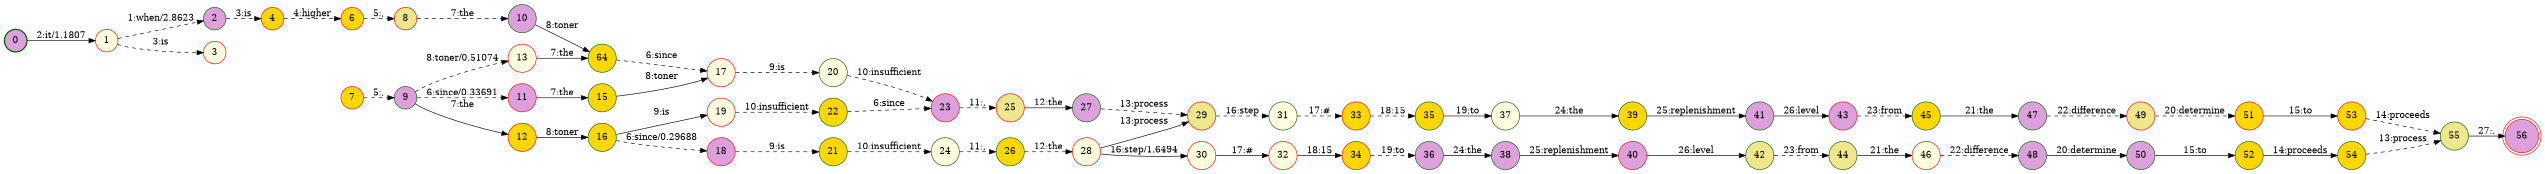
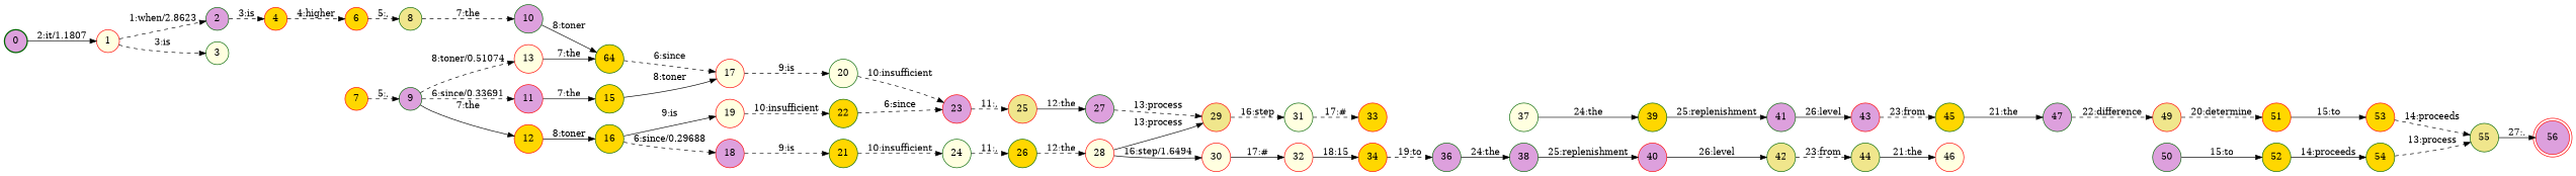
  digraph {
    nodesep=0.25
    rankdir=LR
    ranksep=0.4
    node [color=darkgreen fillcolor=gold fontsize=14 shape=circle style="solid,filled"]
    edge [fontsize=14 style=dashed]
    n1 [fillcolor=plum label=0 style="bold,filled"]
    n2 [color=red fillcolor=lightyellow label=1]
    n3 [fillcolor=plum label=2]
-   n4 [color=red fillcolor=lightyellow label=3]
+   n4 [fillcolor=lightyellow label=3]
    n5 [color=red label=4]
    n6 [color=red label=6]
-   n7 [color=red fillcolor=khaki label=8]
+   n7 [fillcolor=khaki label=8]
    n8 [color=red label=7]
    n9 [fillcolor=plum label=9]
    n10 [fillcolor=plum label=10]
    n11 [color=red fillcolor=plum label=11]
    n12 [color=red label=12]
    n13 [color=red fillcolor=lightyellow label=13]
    n14 [label=64]
    n15 [label=15]
    n16 [label=16]
    n17 [color=red fillcolor=lightyellow label=17]
    n18 [color=red fillcolor=lightyellow label=19]
    n19 [color=red fillcolor=plum label=18]
    n20 [fillcolor=lightyellow label=20]
    n21 [label=22]
    n22 [label=21]
    n23 [color=red fillcolor=plum label=23]
    n24 [fillcolor=lightyellow label=24]
    n25 [color=red fillcolor=khaki label=25]
    n26 [label=26]
    n27 [fillcolor=plum label=27]
    n28 [color=red fillcolor=lightyellow label=28]
    n29 [color=red fillcolor=khaki label=29]
    n30 [color=red fillcolor=lightyellow label=30]
    n31 [fillcolor=lightyellow label=31]
    n32 [color=red fillcolor=lightyellow label=32]
    n33 [color=red label=33]
    n34 [color=red label=34]
-   n35 [label=35]
    n36 [fillcolor=plum label=36]
    n37 [fillcolor=lightyellow label=37]
    n38 [fillcolor=plum label=38]
    n39 [label=39]
    n40 [color=red fillcolor=plum label=40]
    n41 [fillcolor=plum label=41]
    n42 [fillcolor=khaki label=42]
    n43 [color=red fillcolor=plum label=43]
    n44 [fillcolor=khaki label=44]
    n45 [label=45]
    n46 [color=red fillcolor=lightyellow label=46]
    n47 [fillcolor=plum label=47]
-   n48 [fillcolor=plum label=48]
    n49 [color=red fillcolor=khaki label=49]
    n50 [fillcolor=plum label=50]
    n51 [color=red label=51]
    n52 [label=52]
    n53 [color=red label=53]
    n54 [label=54]
    n55 [fillcolor=khaki label=55]
    n56 [color=red fillcolor=plum label=56 shape=doublecircle]
    n1 -> n2 [label="2:it/1.1807" style=solid]
    n2 -> n3 [label="1:when/2.8623"]
    n2 -> n4 [label="3:is"]
    n3 -> n5 [label="3:is"]
    n5 -> n6 [label="4:higher"]
    n6 -> n7 [label="5:,"]
    n7 -> n10 [label="7:the"]
    n8 -> n9 [label="5:,"]
    n9 -> n11 [label="6:since/0.33691"]
    n9 -> n12 [label="7:the" style=solid]
    n9 -> n13 [label="8:toner/0.51074"]
    n10 -> n14 [label="8:toner" style=solid]
    n11 -> n15 [label="7:the" style=solid]
    n12 -> n16 [label="8:toner" style=solid]
    n13 -> n14 [label="7:the" style=solid]
    n14 -> n17 [label="6:since"]
    n15 -> n17 [label="8:toner" style=solid]
    n16 -> n18 [label="9:is" style=solid]
    n16 -> n19 [label="6:since/0.29688"]
    n17 -> n20 [label="9:is"]
    n18 -> n21 [label="10:insufficient"]
    n19 -> n22 [label="9:is"]
    n20 -> n23 [label="10:insufficient"]
    n21 -> n23 [label="6:since"]
    n22 -> n24 [label="10:insufficient"]
    n23 -> n25 [label="11:,"]
    n24 -> n26 [label="11:,"]
    n25 -> n27 [label="12:the" style=solid]
    n26 -> n28 [label="12:the"]
    n27 -> n29 [label="13:process"]
    n28 -> n29 [label="13:process" style=solid]
    n28 -> n30 [label="16:step/1.6494" style=solid]
    n29 -> n31 [label="16:step"]
    n30 -> n32 [label="17:#" style=solid]
    n31 -> n33 [label="17:#"]
    n32 -> n34 [label="18:15" style=solid]
-   n33 -> n35 [label="18:15"]
    n34 -> n36 [label="19:to"]
-   n35 -> n37 [label="19:to" style=solid]
    n36 -> n38 [label="24:the" style=solid]
    n37 -> n39 [label="24:the" style=solid]
    n38 -> n40 [label="25:replenishment" style=solid]
    n39 -> n41 [label="25:replenishment" style=solid]
    n40 -> n42 [label="26:level" style=solid]
    n41 -> n43 [label="26:level" style=solid]
    n42 -> n44 [label="23:from"]
    n43 -> n45 [label="23:from"]
    n44 -> n46 [label="21:the" style=solid]
    n45 -> n47 [label="21:the" style=solid]
-   n46 -> n48 [label="22:difference"]
    n47 -> n49 [label="22:difference"]
-   n48 -> n50 [label="20:determine" style=solid]
    n49 -> n51 [label="20:determine"]
    n50 -> n52 [label="15:to" style=solid]
    n51 -> n53 [label="15:to" style=solid]
    n52 -> n54 [label="14:proceeds" style=solid]
    n53 -> n55 [label="14:proceeds"]
    n54 -> n55 [label="13:process"]
    n55 -> n56 [label="27:." style=solid]
  }
